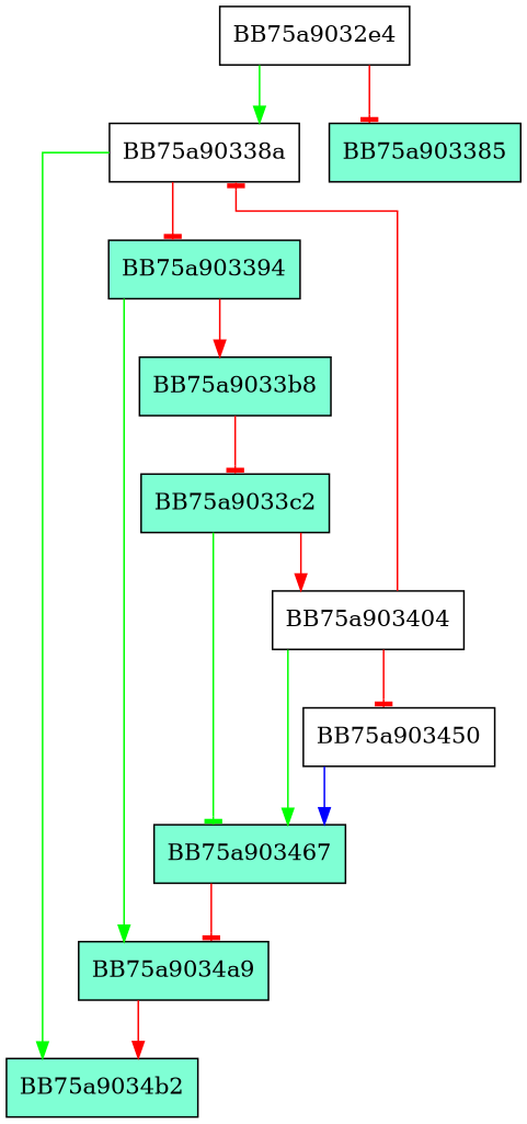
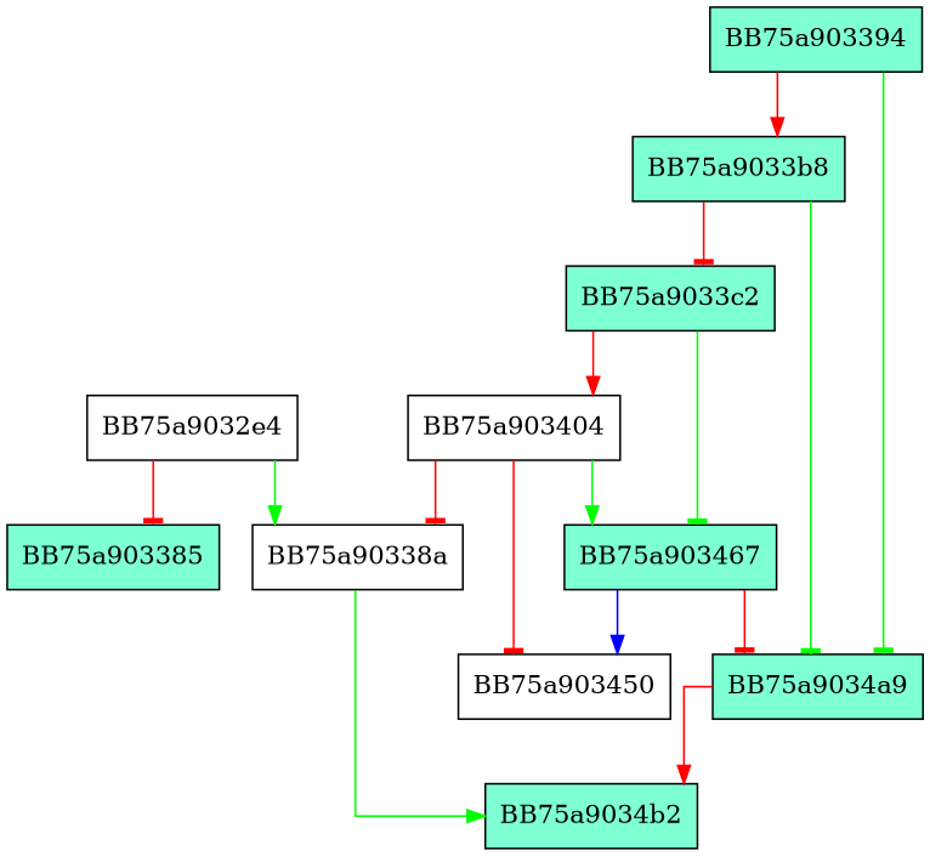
  digraph {
    splines=ortho
    node [fillcolor=aquamarine shape=box style=filled]
    edge [arrowhead=tee color=red]
    BB75a9032e4 [fillcolor=white]
    BB75a90338a [fillcolor=white]
    BB75a903385
    BB75a9034b2
    BB75a903394
    BB75a9034a9
    BB75a9033b8
    BB75a9033c2
    BB75a903467
    BB75a903404 [fillcolor=white]
    BB75a903450 [fillcolor=white]
    BB75a9032e4 -> BB75a90338a [arrowhead=normal color=green]
    BB75a9032e4 -> BB75a903385
    BB75a90338a -> BB75a9034b2 [arrowhead=normal color=green]
-   BB75a90338a -> BB75a903394
-   BB75a903394 -> BB75a9034a9 [arrowhead=normal color=green]
+   BB75a903394 -> BB75a9034a9 [color=green]
    BB75a903394 -> BB75a9033b8 [arrowhead=normal]
    BB75a9034a9 -> BB75a9034b2 [arrowhead=normal]
+   BB75a9033b8 -> BB75a9034a9 [color=green]
    BB75a9033b8 -> BB75a9033c2
    BB75a9033c2 -> BB75a903467 [color=green]
    BB75a9033c2 -> BB75a903404 [arrowhead=normal]
    BB75a903467 -> BB75a9034a9
    BB75a903404 -> BB75a90338a
    BB75a903404 -> BB75a903467 [arrowhead=normal color=green]
    BB75a903404 -> BB75a903450
-   BB75a903450 -> BB75a903467 [arrowhead=normal color=blue]
+   BB75a903467 -> BB75a903450 [arrowhead=normal color=blue]
  }
